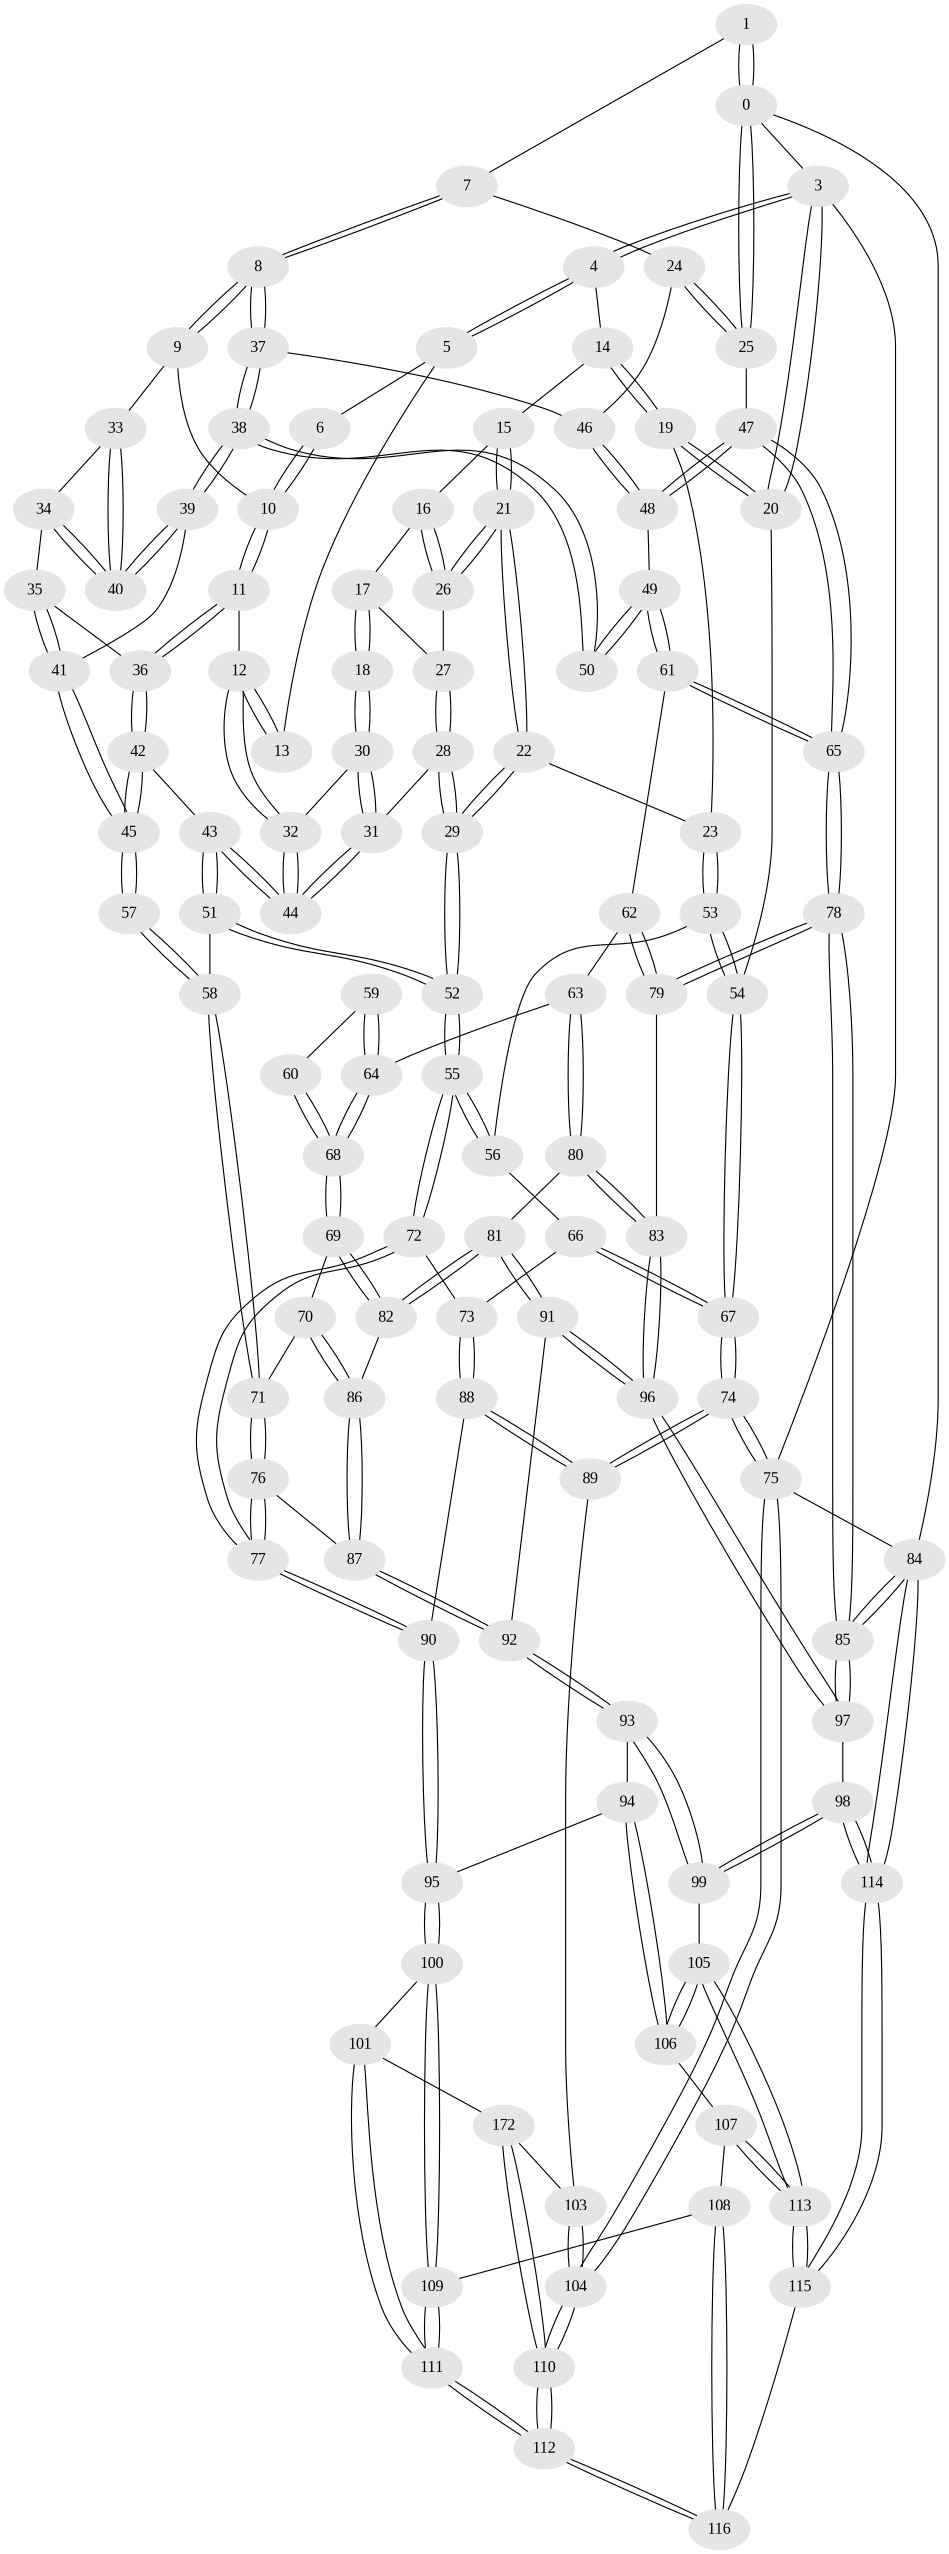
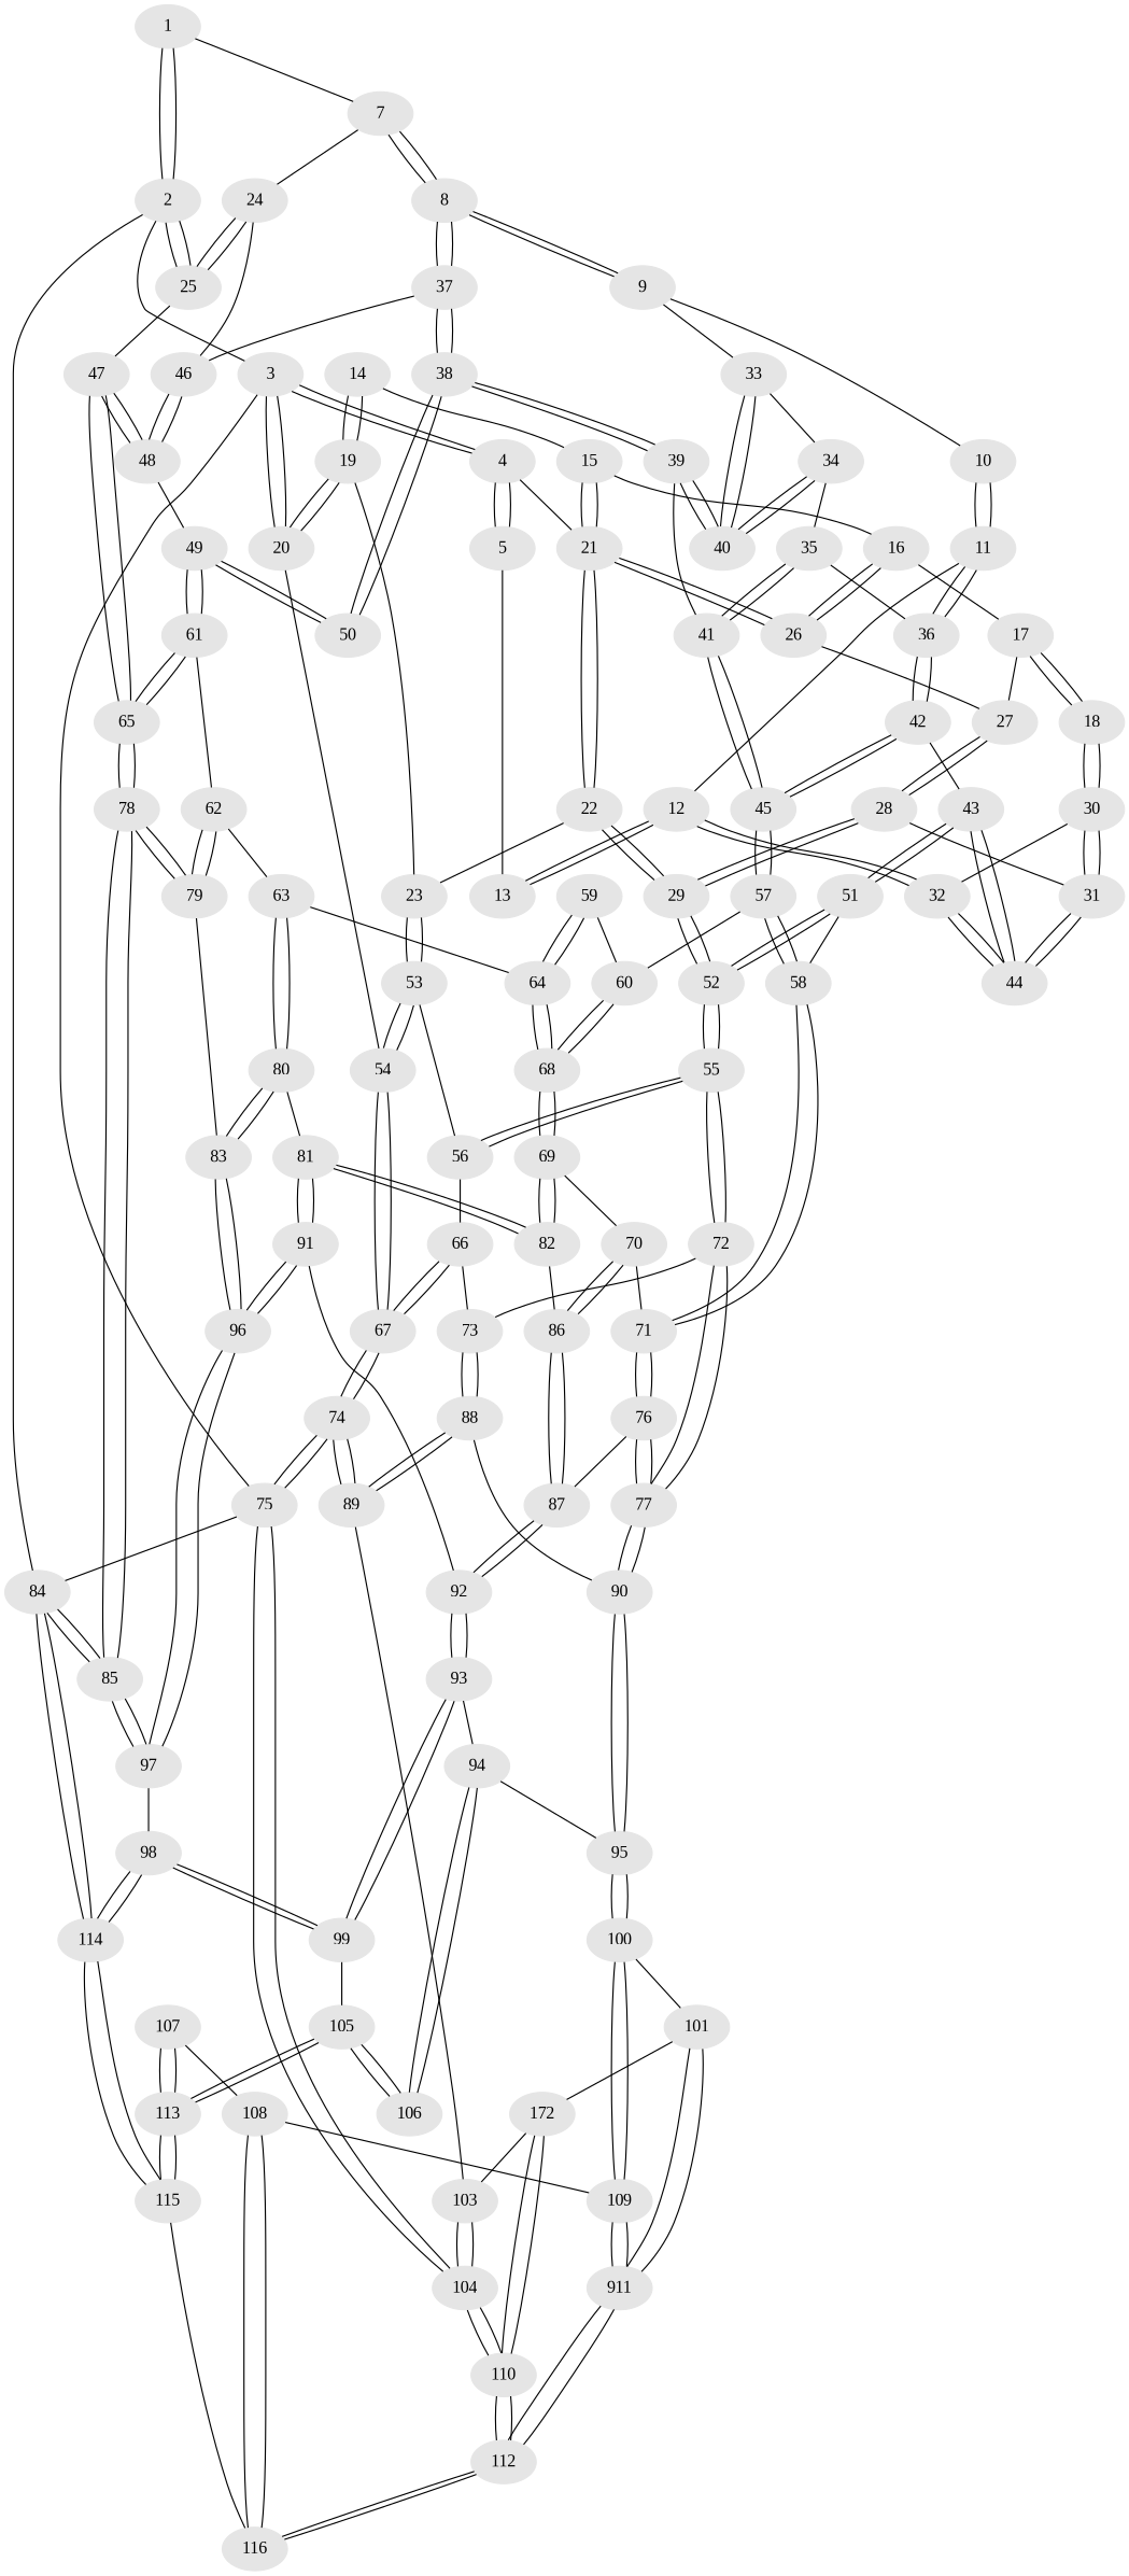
  graph {
    fontname="Liberation Serif"
    node [color=gray90 fontname="Liberation Serif" style=filled]
    edge [fontname="Liberation Serif"]
    1
-   2 [label=0]
+   2
    7
    3
    25
    84
    8
    24
    4
    20
    75
    47
    85
    114
    5
    14
    54
    104
-   6
    13
    15
    19
    10
    11
    9
    37
    46
    33
    38
    34
    40
    12
    36
    32
    42
    44
    18
    30
    16
    21
    23
    17
    26
    22
    27
    28
    31
    53
    67
    29
    52
    56
    48
    65
    55
    35
    41
    45
    43
    39
    50
    57
    51
    58
    60
    49
    78
    61
    62
    59
    64
    71
    72
    66
    74
    73
    77
    68
    76
    69
    63
    79
    80
    83
    81
    88
    89
    70
    82
    86
    87
    90
    103
    110
    92
    95
    97
    96
    91
    115
    98
    93
    100
    94
    99
    106
    105
    107
    101
    109
    113
    n112 [label=172]
-   111
+   111 [label=911]
    112
    108
    116
    1 -- 2
    1 -- 2
    1 -- 7
    2 -- 3
    2 -- 25
    2 -- 25
    2 -- 84
    7 -- 8
    7 -- 8
    7 -- 24
    3 -- 4
    3 -- 4
    3 -- 20
    3 -- 20
    3 -- 75
    25 -- 47
    84 -- 85
    84 -- 85
    84 -- 114
    84 -- 114
    8 -- 9
    8 -- 9
    8 -- 37
    8 -- 37
    24 -- 25
    24 -- 25
    24 -- 46
    4 -- 5
    4 -- 5
-   4 -- 14
+   4 -- 21
    20 -- 54
    75 -- 84
    75 -- 104
    75 -- 104
    47 -- 48
    47 -- 48
    47 -- 65
    47 -- 65
    85 -- 97
    85 -- 97
    114 -- 115
    114 -- 115
-   5 -- 6
    5 -- 13
    14 -- 15
    14 -- 19
    14 -- 19
    54 -- 67
    54 -- 67
    104 -- 110
    104 -- 110
-   6 -- 10
-   6 -- 10
    15 -- 16
    15 -- 21
    15 -- 21
    19 -- 20
    19 -- 20
    19 -- 23
    10 -- 11
    10 -- 11
    11 -- 12
    11 -- 36
    11 -- 36
    9 -- 10
    9 -- 33
    37 -- 46
    37 -- 38
    37 -- 38
    46 -- 48
    46 -- 48
    33 -- 34
    33 -- 40
    33 -- 40
    38 -- 39
    38 -- 39
    38 -- 50
    38 -- 50
    34 -- 40
    34 -- 40
    34 -- 35
    12 -- 13
    12 -- 13
    12 -- 32
    12 -- 32
    36 -- 42
    36 -- 42
    32 -- 44
    32 -- 44
    42 -- 45
    42 -- 45
    42 -- 43
    18 -- 30
    18 -- 30
    30 -- 32
    30 -- 31
    30 -- 31
    16 -- 17
    16 -- 26
    16 -- 26
    21 -- 26
    21 -- 26
    21 -- 22
    21 -- 22
    23 -- 53
    23 -- 53
    17 -- 18
    17 -- 18
    17 -- 27
    26 -- 27
    22 -- 23
    22 -- 29
    22 -- 29
    27 -- 28
    27 -- 28
    28 -- 31
    28 -- 29
    28 -- 29
    31 -- 44
    31 -- 44
    53 -- 54
    53 -- 54
    53 -- 56
    67 -- 74
    67 -- 74
    29 -- 52
    29 -- 52
    52 -- 55
    52 -- 55
    56 -- 66
    48 -- 49
    65 -- 78
    65 -- 78
    55 -- 56
    55 -- 56
    55 -- 72
    55 -- 72
    35 -- 36
    35 -- 41
    35 -- 41
    41 -- 45
    41 -- 45
    45 -- 57
    45 -- 57
    43 -- 44
    43 -- 44
    43 -- 51
    43 -- 51
    39 -- 40
    39 -- 40
    39 -- 41
    57 -- 58
    57 -- 58
+   57 -- 60
    51 -- 52
    51 -- 52
    51 -- 58
    58 -- 71
    58 -- 71
    60 -- 68
    60 -- 68
    49 -- 50
    49 -- 50
    49 -- 61
    49 -- 61
    78 -- 85
    78 -- 85
    78 -- 79
    78 -- 79
    61 -- 65
    61 -- 65
    61 -- 62
    62 -- 63
    62 -- 79
    62 -- 79
    59 -- 60
    59 -- 64
    59 -- 64
    64 -- 68
    64 -- 68
    71 -- 76
    71 -- 76
    72 -- 73
    72 -- 77
    72 -- 77
    66 -- 67
    66 -- 67
    66 -- 73
    74 -- 75
    74 -- 75
    74 -- 89
    74 -- 89
    73 -- 88
    73 -- 88
    77 -- 90
    77 -- 90
    68 -- 69
    68 -- 69
    76 -- 77
    76 -- 77
    76 -- 87
    69 -- 70
    69 -- 82
    69 -- 82
    63 -- 64
    63 -- 80
    63 -- 80
    79 -- 83
    80 -- 83
    80 -- 83
    80 -- 81
    83 -- 96
    83 -- 96
    81 -- 82
    81 -- 82
    81 -- 91
    81 -- 91
    88 -- 89
    88 -- 89
    88 -- 90
    89 -- 103
    70 -- 71
    70 -- 86
    70 -- 86
    82 -- 86
    86 -- 87
    86 -- 87
    87 -- 92
    87 -- 92
    90 -- 95
    90 -- 95
    103 -- 104
    103 -- 104
    110 -- 112
    110 -- 112
    92 -- 93
    92 -- 93
    95 -- 100
    95 -- 100
    97 -- 98
    96 -- 97
    96 -- 97
    91 -- 92
    91 -- 96
    91 -- 96
    115 -- 116
    98 -- 114
    98 -- 114
    98 -- 99
    98 -- 99
    93 -- 94
    93 -- 99
    93 -- 99
    100 -- 101
    100 -- 109
    100 -- 109
    94 -- 95
    94 -- 106
    94 -- 106
    99 -- 105
-   106 -- 107
    105 -- 106
    105 -- 106
    105 -- 113
    105 -- 113
    107 -- 113
    107 -- 113
    107 -- 108
    101 -- n112
    101 -- 111
    101 -- 111
    109 -- 111
    109 -- 111
    113 -- 115
    113 -- 115
    n112 -- 103
    n112 -- 110
    n112 -- 110
    111 -- 112
    111 -- 112
    112 -- 116
    112 -- 116
    108 -- 109
    108 -- 116
    108 -- 116
  }
